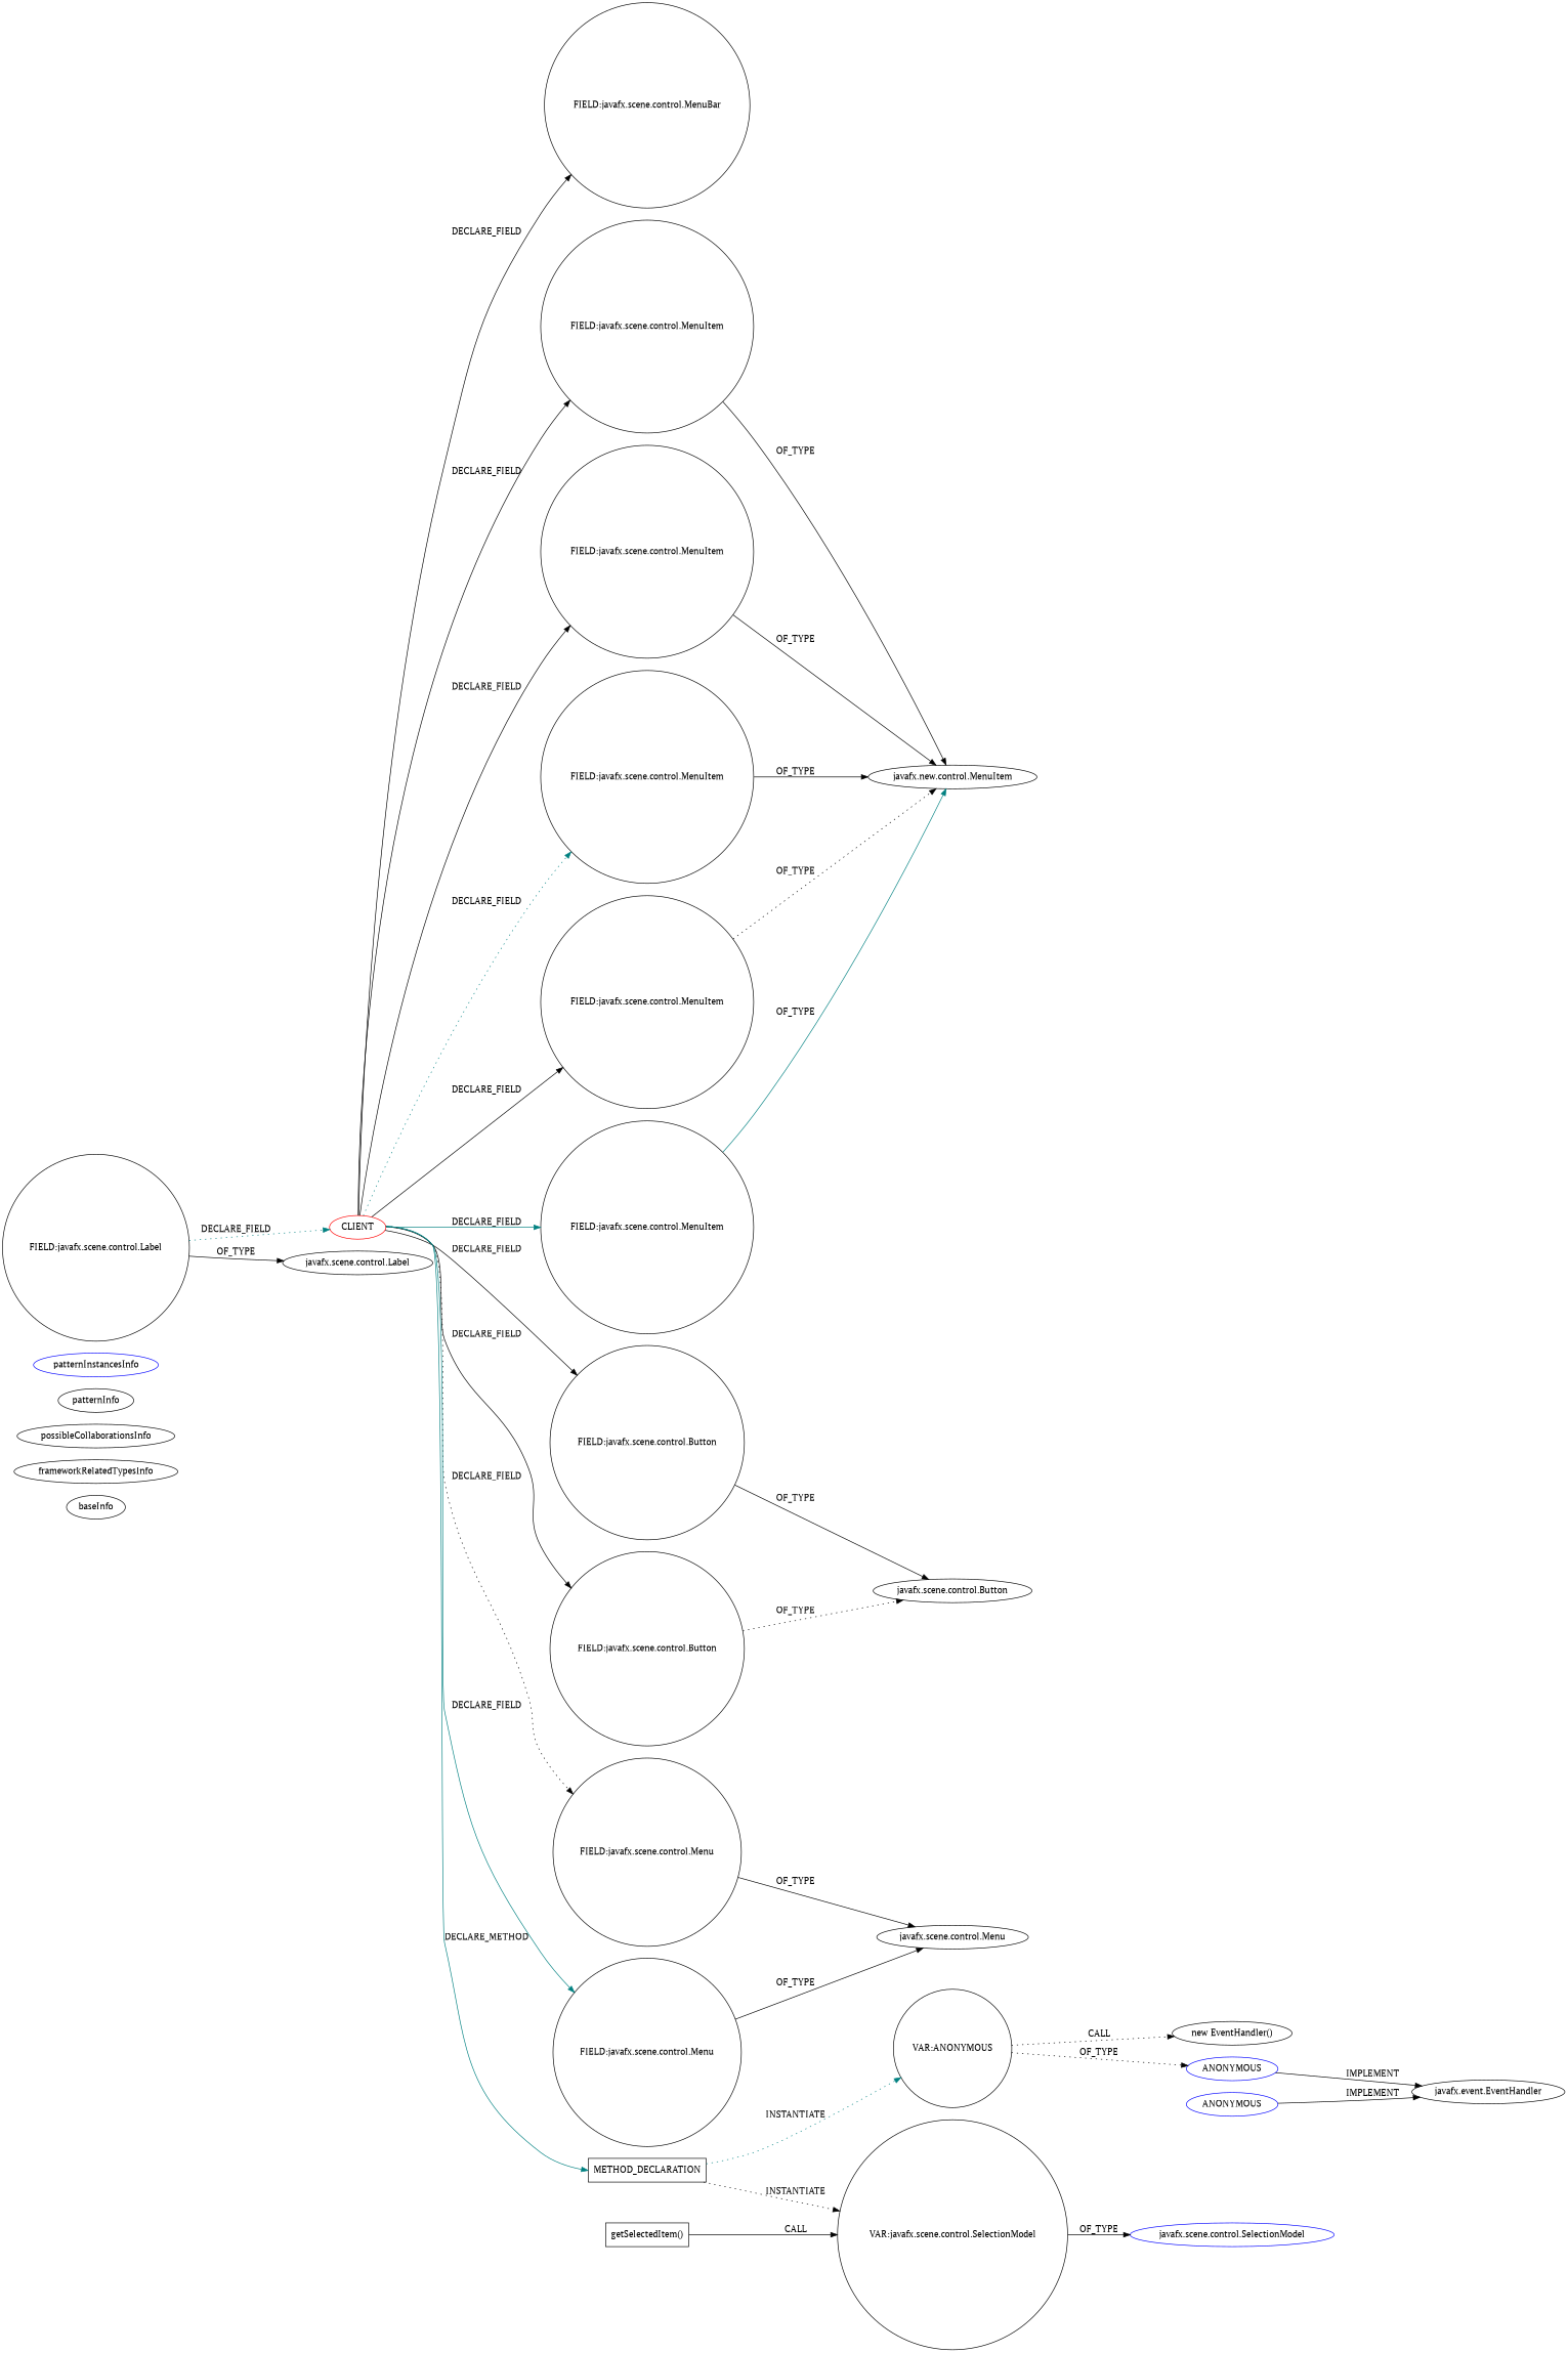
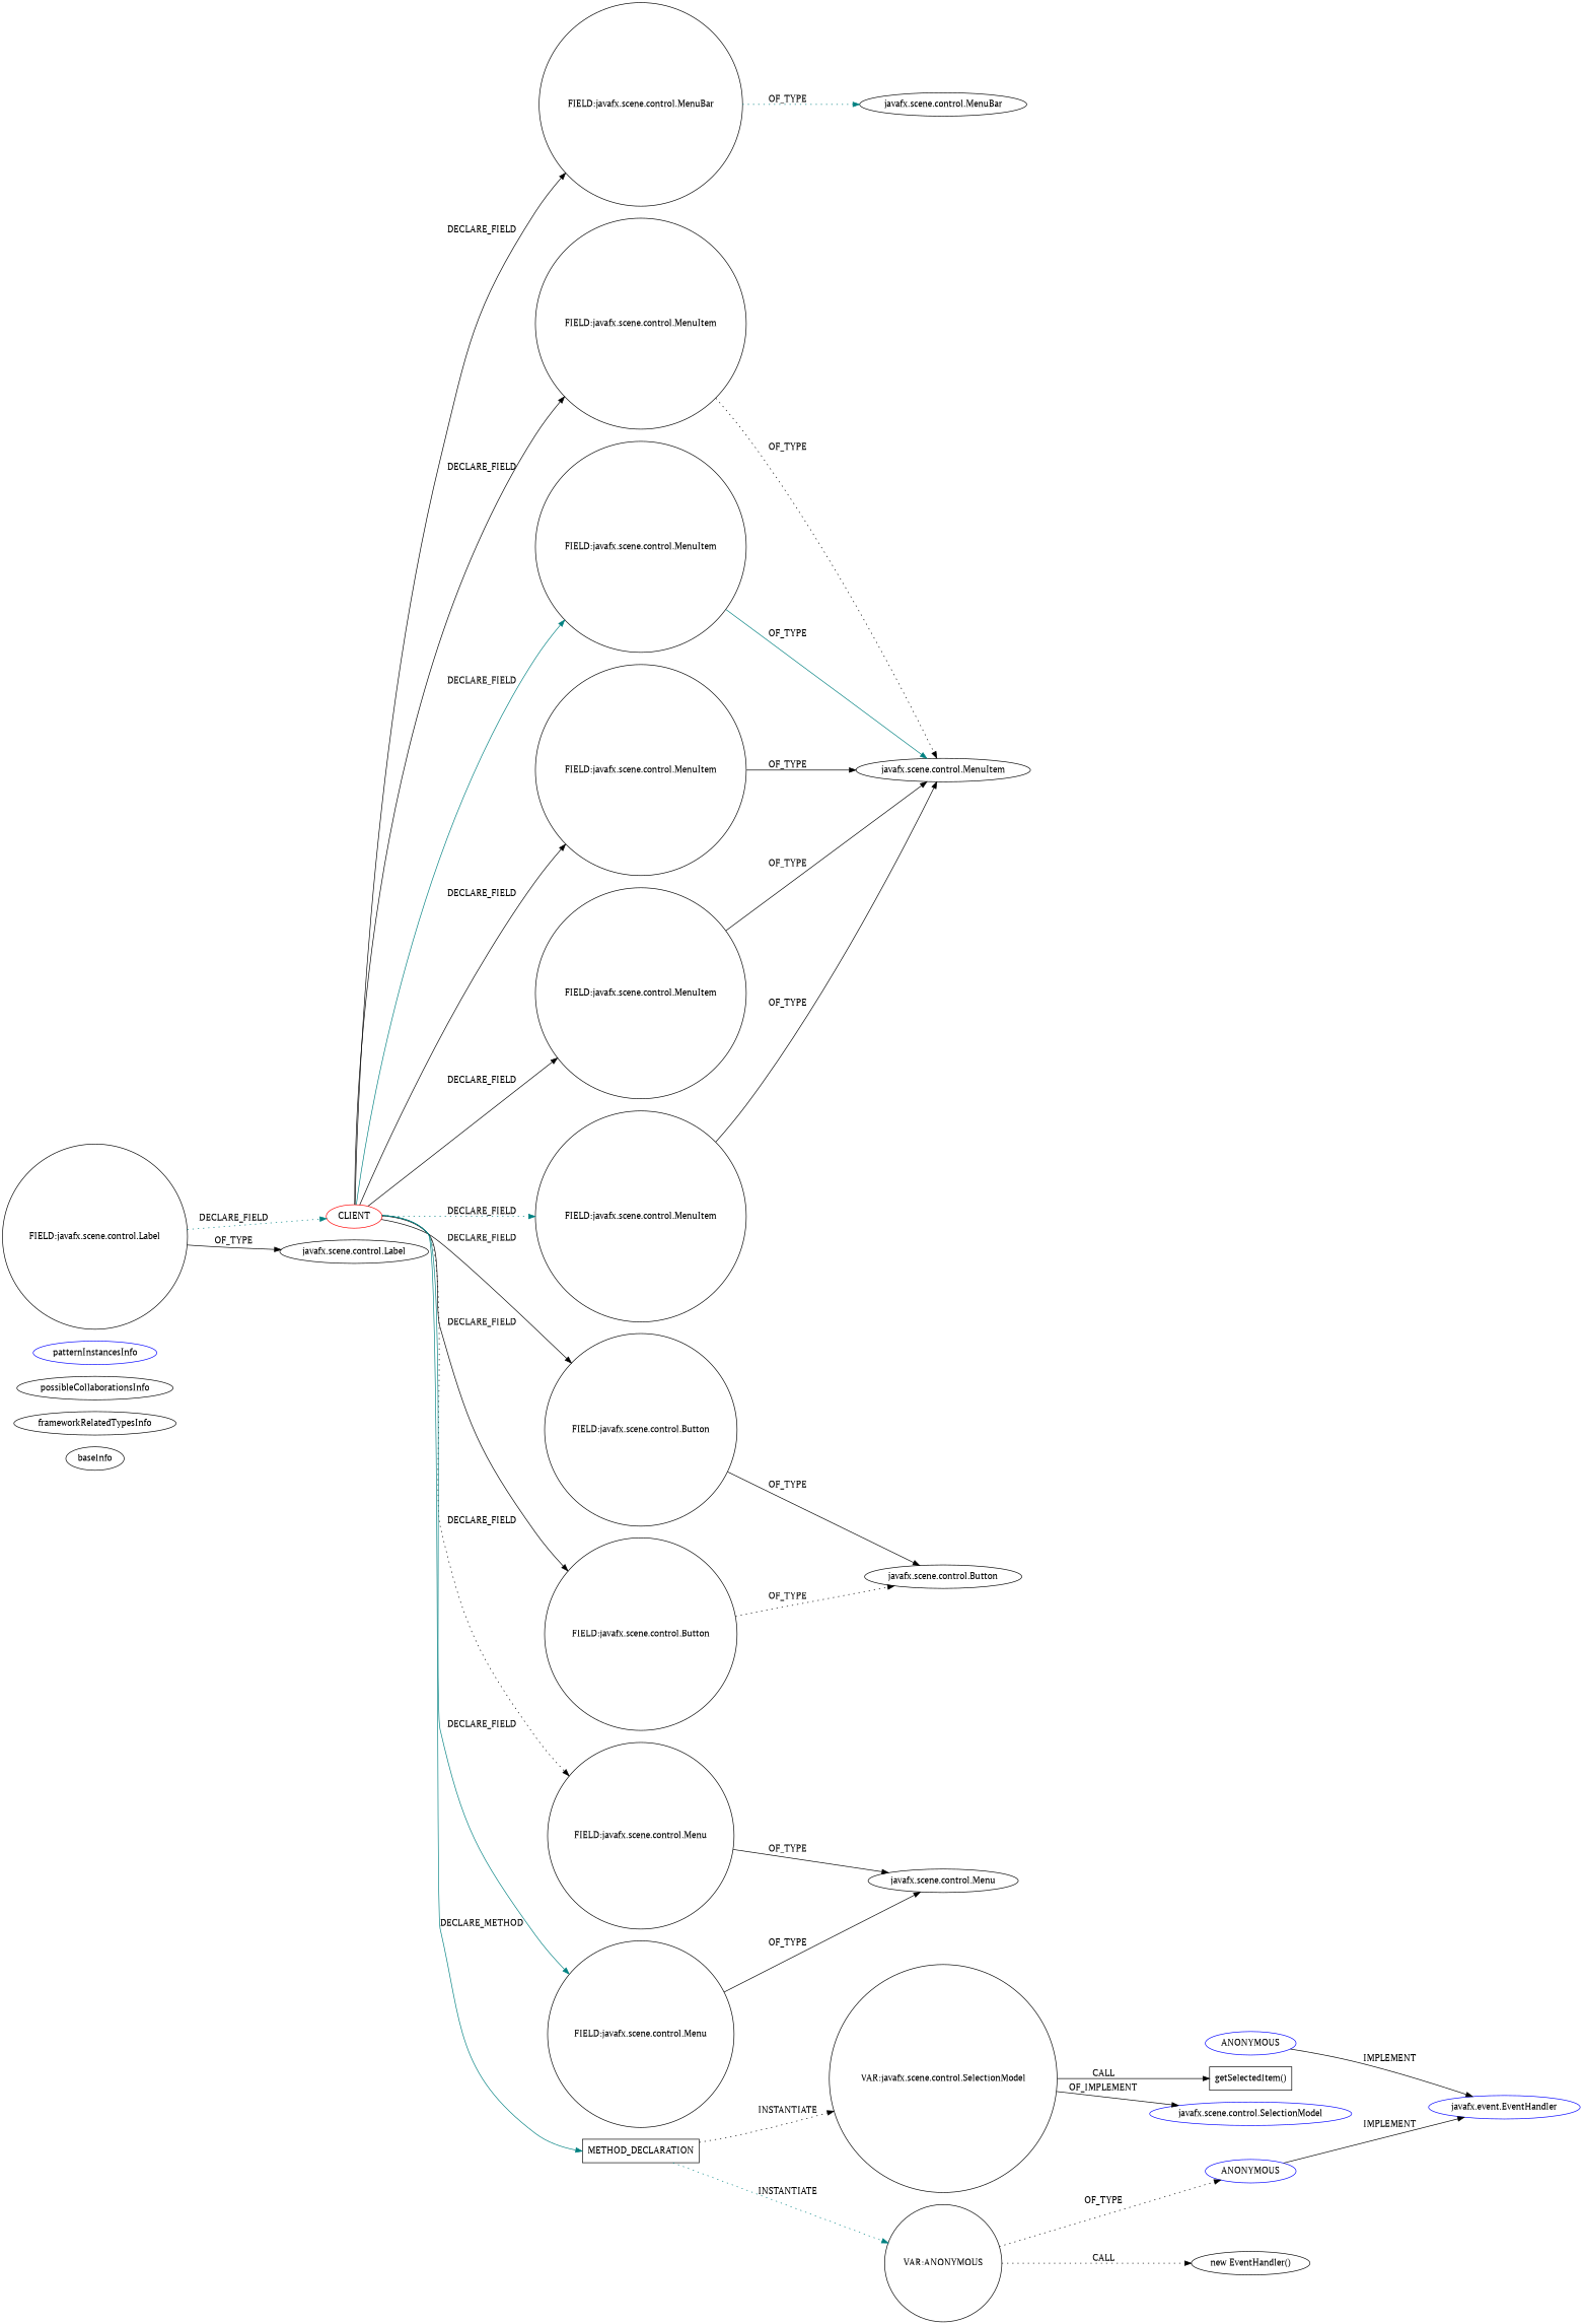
  digraph {
    fontname="PT Serif"
    rankdir=LR
    node [fontname="PT Serif" isFrameworkType=false vertexType=FIELD_DECLARATION]
    edge [color=black fontname="PT Serif" style=solid]
    baseInfo [category=pattern graphId=2464 isAnonymous=false possibleRelation=false isFrameworkType="" vertexType=""]
    frameworkRelatedTypesInfo [isFrameworkType="" vertexType=""]
    possibleCollaborationsInfo [isFrameworkType="" vertexType=""]
-   patternInfo [frequency=2.0 patternRootClient=0 isFrameworkType="" vertexType=""]
    patternInstancesInfo [0="zvakanaka-bitbit~/zvakanaka-bitbit/bitbit-master/src/bitbit/BitBit.java~BitBit~4923" 1="bjornbil-reservatie~/bjornbil-reservatie/reservatie-master/ReservatieKommaFinal/src/be/khleuven/bjornbillen/controller/MainController.java~MainController~2178" color=blue isFrameworkType="" vertexType=""]
    n6 [label="FIELD:javafx.scene.control.MenuBar" shape=circle]
+   n7 [label="javafx.scene.control.MenuBar" vertexType=FRAMEWORK_CLASS_TYPE]
    n8 [color=red label=CLIENT vertexType=ROOT_CLIENT_CLASS_DECLARATION]
    n9 [label="FIELD:javafx.scene.control.MenuItem" shape=circle]
    n10 [label="FIELD:javafx.scene.control.Button" shape=circle]
    n11 [label="FIELD:javafx.scene.control.MenuItem" shape=circle]
    n12 [label="FIELD:javafx.scene.control.MenuItem" shape=circle]
    n13 [label="FIELD:javafx.scene.control.MenuItem" shape=circle]
    n14 [label="FIELD:javafx.scene.control.Button" shape=circle]
    n15 [label="FIELD:javafx.scene.control.MenuItem" shape=circle]
    n16 [label="FIELD:javafx.scene.control.Menu" shape=circle]
    n17 [label="FIELD:javafx.scene.control.Menu" shape=circle]
    n18 [label=METHOD_DECLARATION shape=box vertexType=CLIENT_METHOD_DECLARATION]
-   n19 [label="javafx.new.control.MenuItem" vertexType=FRAMEWORK_CLASS_TYPE]
+   n19 [label="javafx.scene.control.MenuItem" vertexType=FRAMEWORK_CLASS_TYPE]
    n20 [label="javafx.scene.control.Button" vertexType=FRAMEWORK_CLASS_TYPE]
    n21 [label="javafx.scene.control.Menu" vertexType=FRAMEWORK_CLASS_TYPE]
    n22 [label="VAR:javafx.scene.control.SelectionModel" shape=circle vertexType=VARIABLE_EXPRESION]
    n23 [label="VAR:ANONYMOUS" shape=circle vertexType=VARIABLE_EXPRESION]
    n24 [label="FIELD:javafx.scene.control.Label" shape=circle]
    n25 [label="javafx.scene.control.Label" vertexType=FRAMEWORK_CLASS_TYPE]
    n26 [label="getSelectedItem()" shape=box vertexType=INSIDE_CALL]
    n27 [color=blue label="javafx.scene.control.SelectionModel" vertexType=FRAMEWORK_CLASS_TYPE]
    n28 [color=blue label=ANONYMOUS vertexType=REFERENCE_ANONYMOUS_DECLARATION]
    n29 [label="new EventHandler()" vertexType=CONSTRUCTOR_CALL]
-   n30 [label="javafx.event.EventHandler" vertexType=FRAMEWORK_INTERFACE_TYPE]
+   n30 [label="javafx.event.EventHandler" vertexType=FRAMEWORK_INTERFACE_TYPE color=blue]
    n31 [color=blue label=ANONYMOUS vertexType=REFERENCE_ANONYMOUS_DECLARATION]
+   n6 -> n7 [color=teal label=OF_TYPE style=dotted]
    n8 -> n6 [label=DECLARE_FIELD]
    n8 -> n9 [label=DECLARE_FIELD]
    n8 -> n10 [label=DECLARE_FIELD]
    n8 -> n11 [label=DECLARE_FIELD]
    n8 -> n12 [color=teal label=DECLARE_FIELD style=dotted]
    n8 -> n13 [label=DECLARE_FIELD]
    n8 -> n14 [label=DECLARE_FIELD]
    n8 -> n15 [color=teal label=DECLARE_FIELD]
    n8 -> n16 [label=DECLARE_FIELD style=dotted]
    n8 -> n17 [color=teal label=DECLARE_FIELD]
    n8 -> n18 [color=teal label=DECLARE_METHOD]
    n9 -> n19 [label=OF_TYPE]
    n10 -> n20 [label=OF_TYPE]
    n11 -> n19 [label=OF_TYPE]
    n12 -> n19 [label=OF_TYPE]
    n13 -> n19 [label=OF_TYPE style=dotted]
    n14 -> n20 [label=OF_TYPE style=dotted]
    n15 -> n19 [color=teal label=OF_TYPE]
    n16 -> n21 [label=OF_TYPE]
    n17 -> n21 [label=OF_TYPE]
    n18 -> n22 [label=INSTANTIATE style=dotted]
    n18 -> n23 [color=teal label=INSTANTIATE style=dotted]
-   n26 -> n22 [label=CALL]
-   n22 -> n27 [label=OF_TYPE]
+   n22 -> n26 [label=CALL]
+   n22 -> n27 [label=OF_IMPLEMENT]
    n23 -> n28 [label=OF_TYPE style=dotted]
    n23 -> n29 [label=CALL style=dotted]
    n24 -> n8 [color=teal label=DECLARE_FIELD style=dotted]
    n24 -> n25 [label=OF_TYPE]
    n28 -> n30 [label=IMPLEMENT]
    n31 -> n30 [label=IMPLEMENT]
  }
